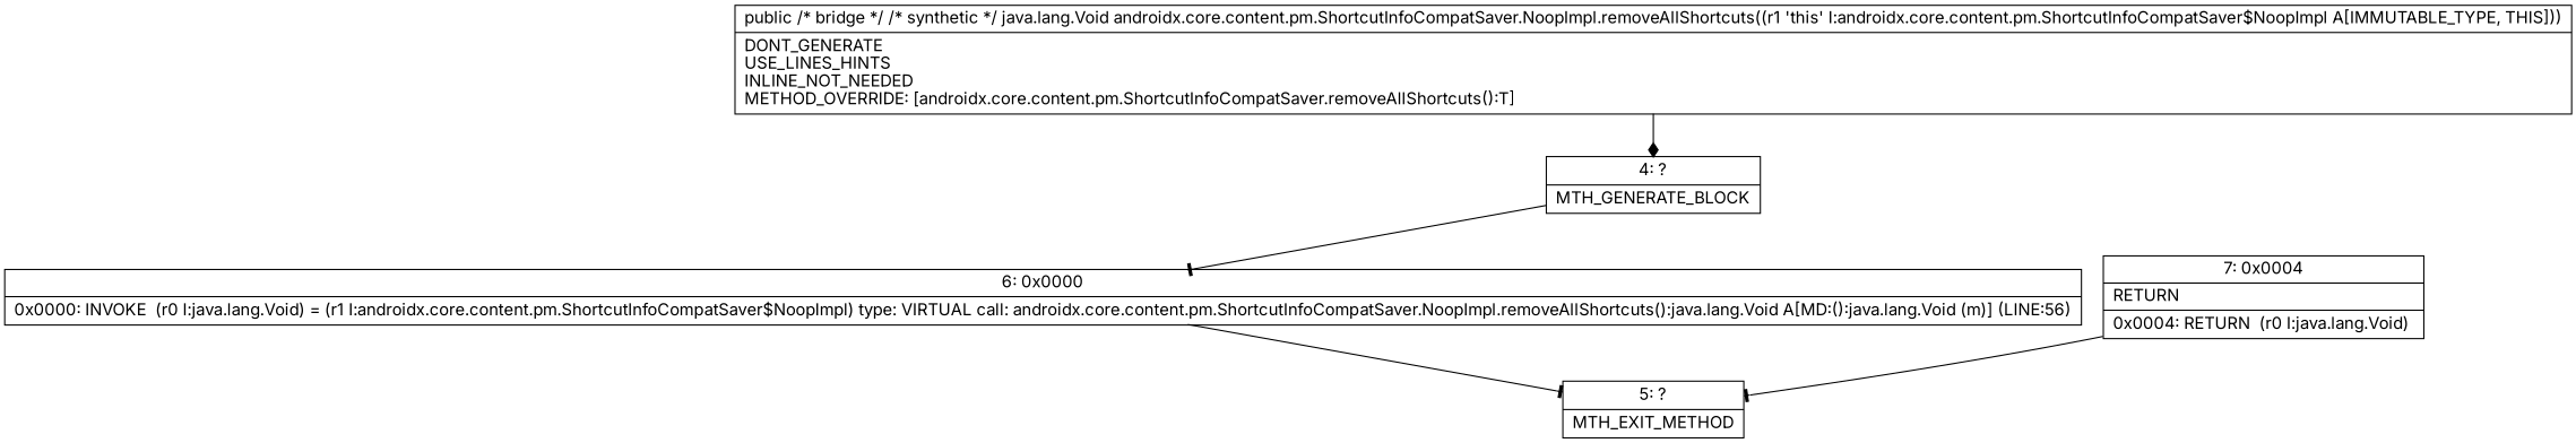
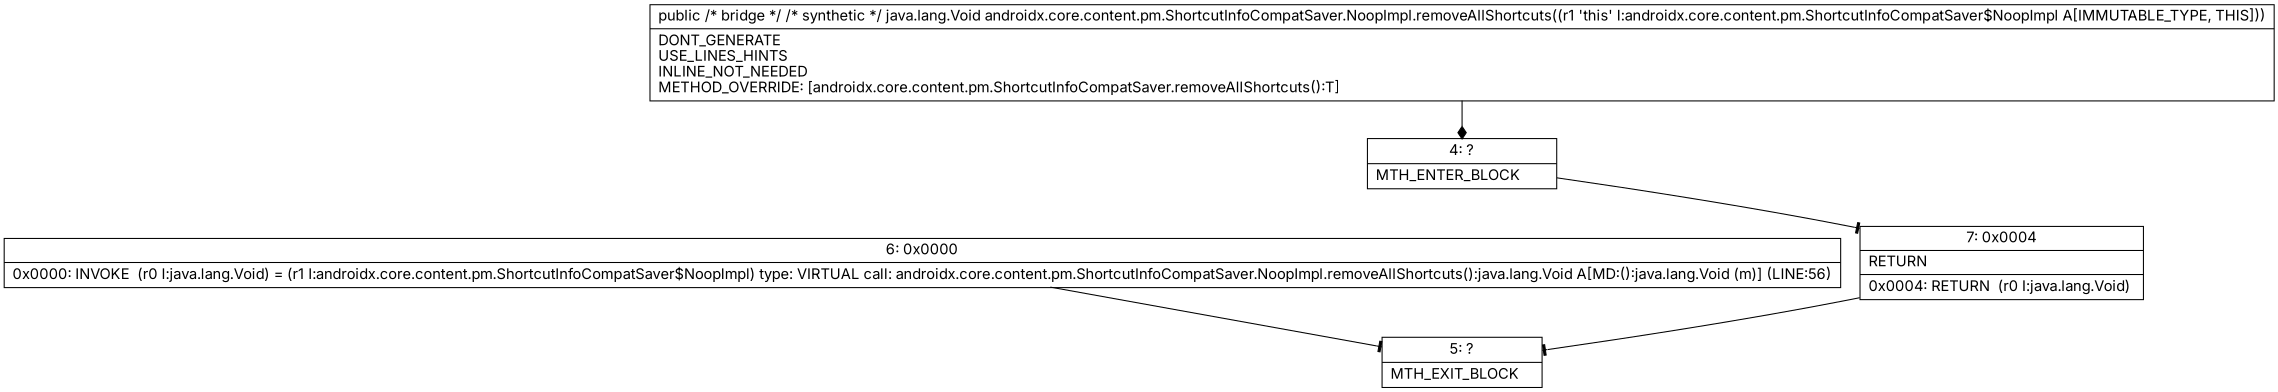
  digraph {
    fontname=Inter
    node [fontname=Inter shape=record]
    edge [arrowhead=tee fontname=Inter]
-   n1 [label="{4\:\ ?|MTH_GENERATE_BLOCK\l}"]
+   n1 [label="{4\:\ ?|MTH_ENTER_BLOCK\l}"]
    n2 [label="{6\:\ 0x0000|0x0000: INVOKE  (r0 I:java.lang.Void) = (r1 I:androidx.core.content.pm.ShortcutInfoCompatSaver$NoopImpl) type: VIRTUAL call: androidx.core.content.pm.ShortcutInfoCompatSaver.NoopImpl.removeAllShortcuts():java.lang.Void A[MD:():java.lang.Void (m)] (LINE:56)\l}"]
-   n3 [label="{5\:\ ?|MTH_EXIT_METHOD\l}"]
+   n3 [label="{5\:\ ?|MTH_EXIT_BLOCK\l}"]
    n4 [label="{7\:\ 0x0004|RETURN\l|0x0004: RETURN  (r0 I:java.lang.Void) \l}"]
    n5 [label="{public \/* bridge *\/ \/* synthetic *\/ java.lang.Void androidx.core.content.pm.ShortcutInfoCompatSaver.NoopImpl.removeAllShortcuts((r1 'this' I:androidx.core.content.pm.ShortcutInfoCompatSaver$NoopImpl A[IMMUTABLE_TYPE, THIS]))  | DONT_GENERATE\lUSE_LINES_HINTS\lINLINE_NOT_NEEDED\lMETHOD_OVERRIDE: [androidx.core.content.pm.ShortcutInfoCompatSaver.removeAllShortcuts():T]\l}"]
-   n1 -> n2
+   n1 -> n4
    n2 -> n3
    n4 -> n3
    n5 -> n1 [arrowhead=diamond]
  }
